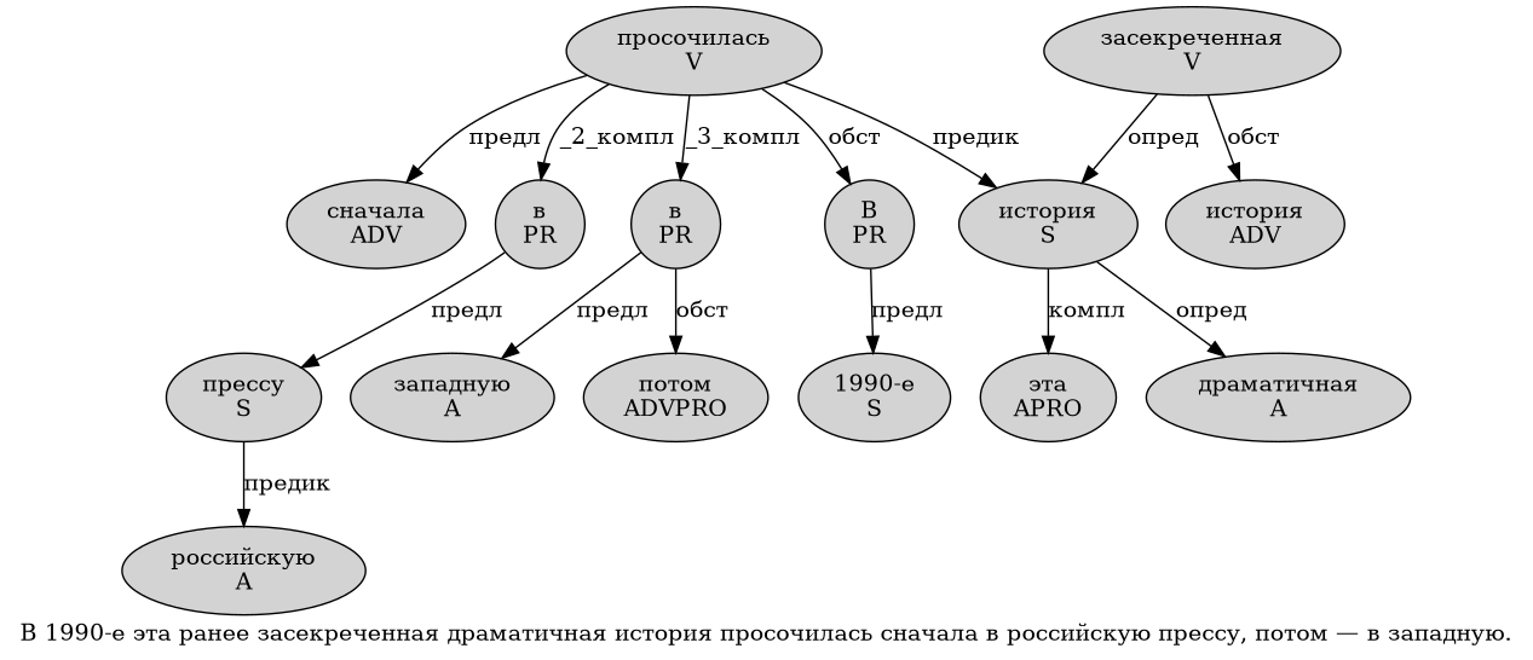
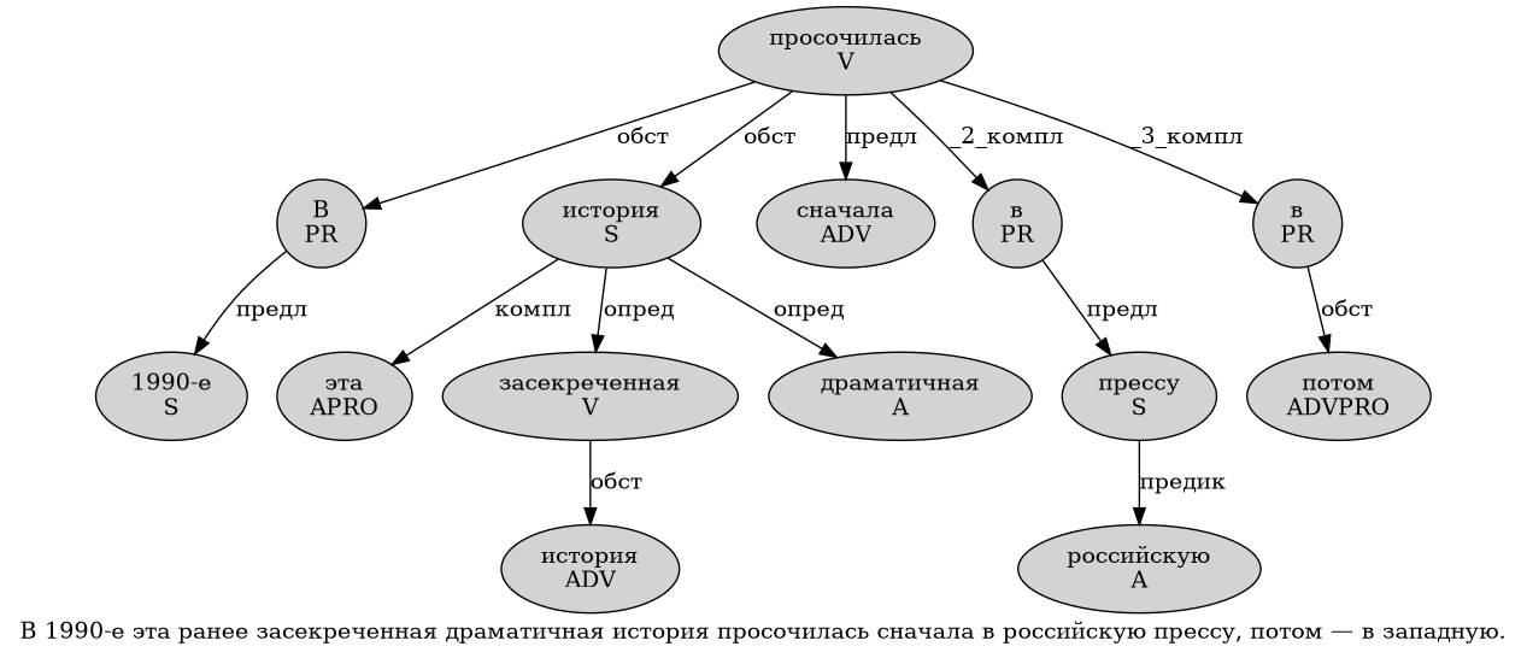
  digraph {
    label="В 1990-е эта ранее засекреченная драматичная история просочилась сначала в российскую прессу, потом — в западную."
    node [fillcolor=lightgray penwidth=1 shape=ellipse style=filled]
    n1 [label="В\nPR"]
    n2 [label="1990-е\nS"]
    n3 [label="эта\nAPRO"]
    n4 [label="история\nADV"]
    n5 [label="засекреченная\nV"]
    n6 [label="драматичная\nA"]
    n7 [label="история\nS"]
    n8 [label="просочилась\nV"]
    n9 [label="сначала\nADV"]
    n10 [label="в\nPR"]
    n11 [label="в\nPR"]
    n12 [label="прессу\nS"]
    n13 [label="потом\nADVPRO"]
-   n14 [label="западную\nA"]
    n15 [label="российскую\nA"]
    n1 -> n2 [label="предл"]
    n5 -> n4 [label="обст"]
    n7 -> n3 [label="компл"]
-   n5 -> n7 [label="опред"]
+   n7 -> n5 [label="опред"]
    n7 -> n6 [label="опред"]
    n8 -> n1 [label="обст"]
-   n8 -> n7 [label="предик"]
+   n8 -> n7 [label="обст"]
    n8 -> n9 [label="предл"]
    n8 -> n10 [label="_2_компл"]
    n8 -> n11 [label="_3_компл"]
    n10 -> n12 [label="предл"]
    n11 -> n13 [label="обст"]
-   n11 -> n14 [label="предл"]
    n12 -> n15 [label="предик"]
  }
